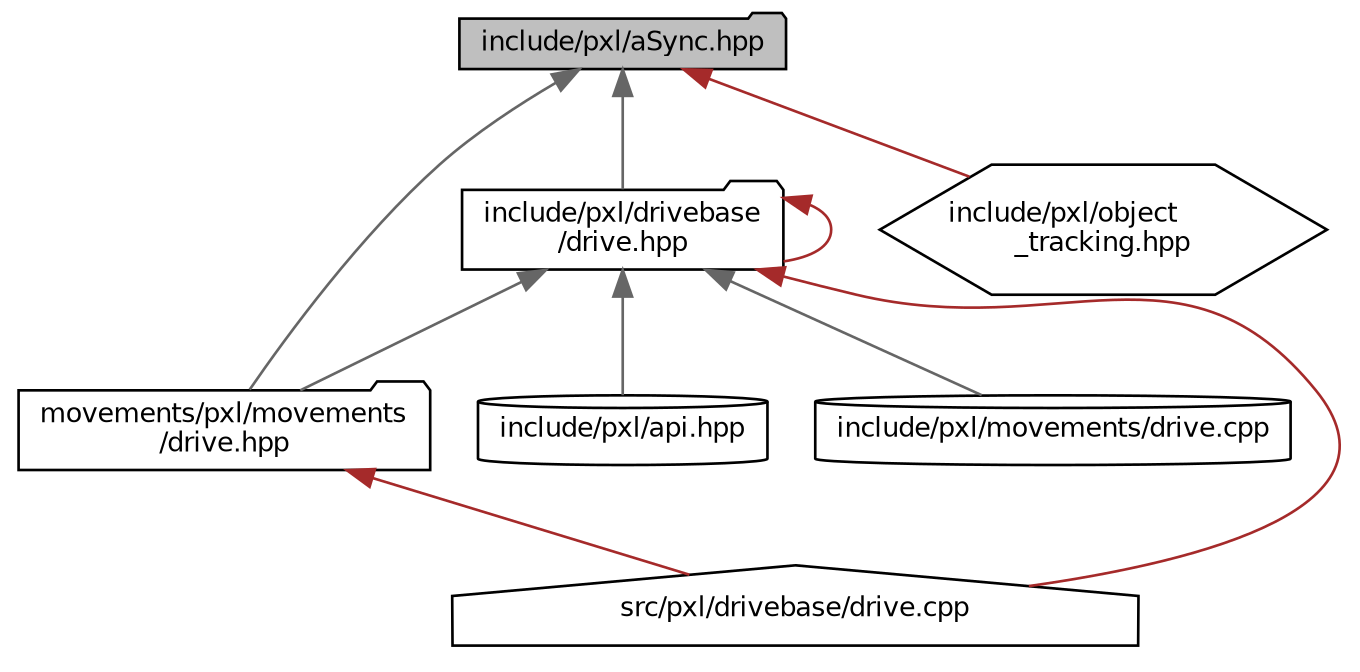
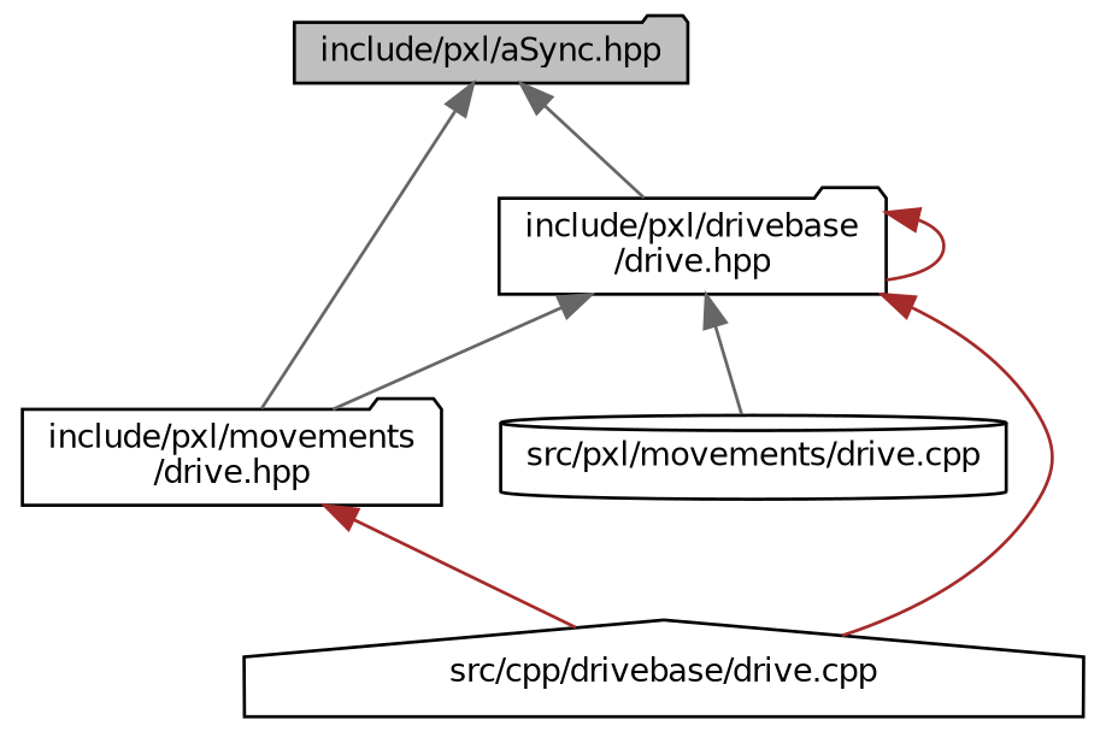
  digraph {
    node [color=black fillcolor=white fontname=Helvetica fontsize=10 shape=folder style=filled]
    edge [color=gray40 dir=back fontname=Helvetica fontsize=10 labelfontname=Helvetica labelfontsize=10 style=solid]
    n1 [fillcolor=grey75 fontcolor=black height=0.2 label="include/pxl/aSync.hpp" width=0.4]
    n2 [height=0.2 label="include/pxl/drivebase\l/drive.hpp" width=0.4]
-   n3 [height=0.2 label="movements/pxl/movements\l/drive.hpp" width=0.4]
-   n4 [height=0.2 label="include/pxl/object\l_tracking.hpp" shape=hexagon width=0.4]
-   n5 [height=0.2 label="include/pxl/api.hpp" shape=cylinder width=0.4]
-   n6 [height=0.2 label="include/pxl/movements/drive.cpp" shape=cylinder width=0.4]
-   n7 [height=0.2 label="src/pxl/drivebase/drive.cpp" shape=house width=0.4]
+   n3 [height=0.2 label="include/pxl/movements\l/drive.hpp" width=0.4]
+   n6 [height=0.2 label="src/pxl/movements/drive.cpp" shape=cylinder width=0.4]
+   n7 [height=0.2 label="src/cpp/drivebase/drive.cpp" shape=house width=0.4]
    n1 -> n2
    n1 -> n3
-   n1 -> n4 [color=brown]
    n2 -> n2 [color=brown]
    n2 -> n3
-   n2 -> n5
    n2 -> n6
    n2 -> n7 [color=brown]
    n3 -> n7 [color=brown]
  }
